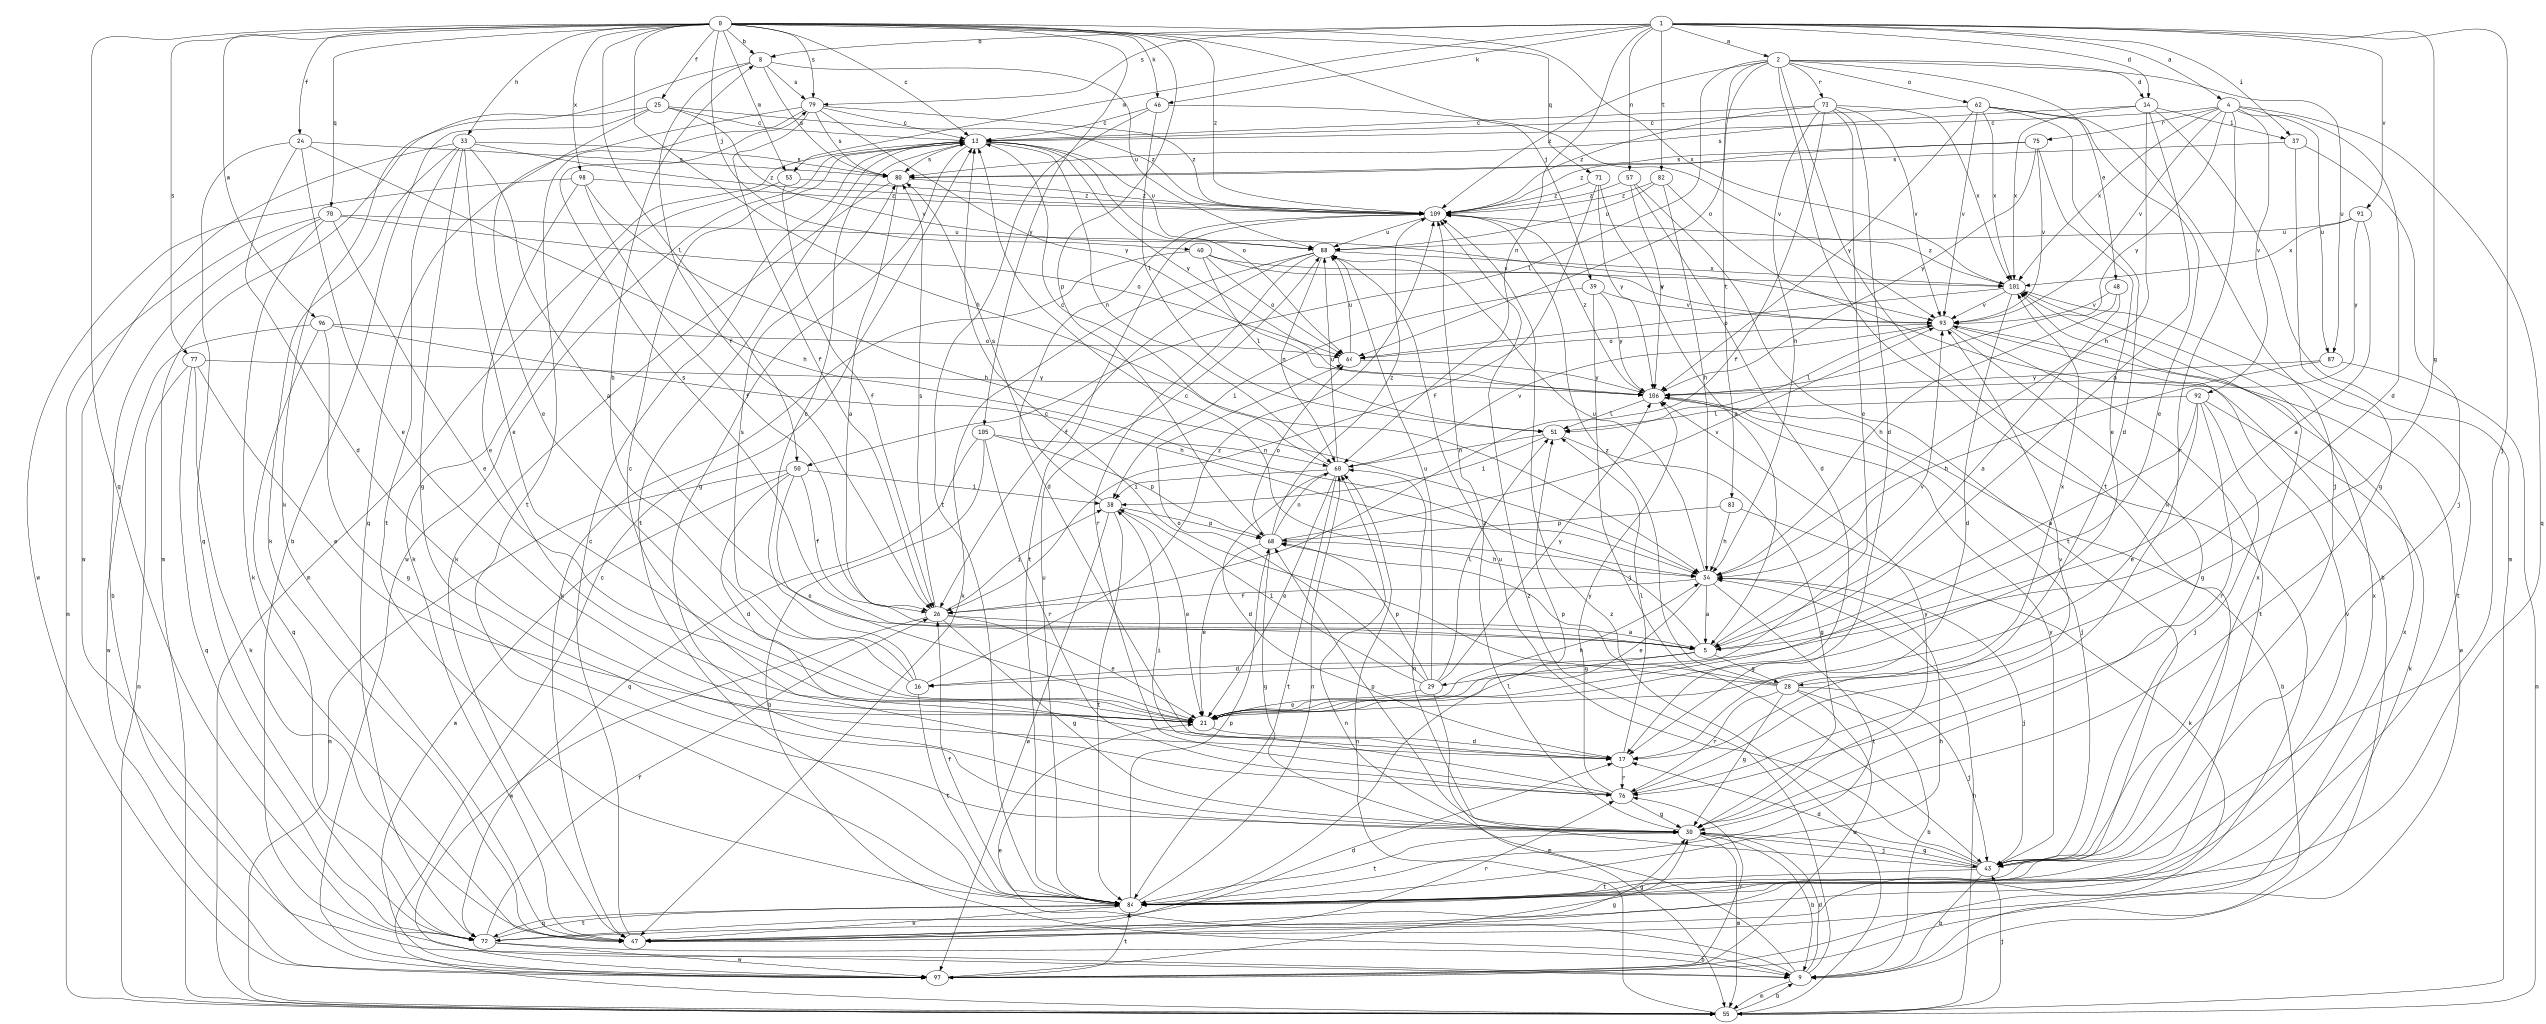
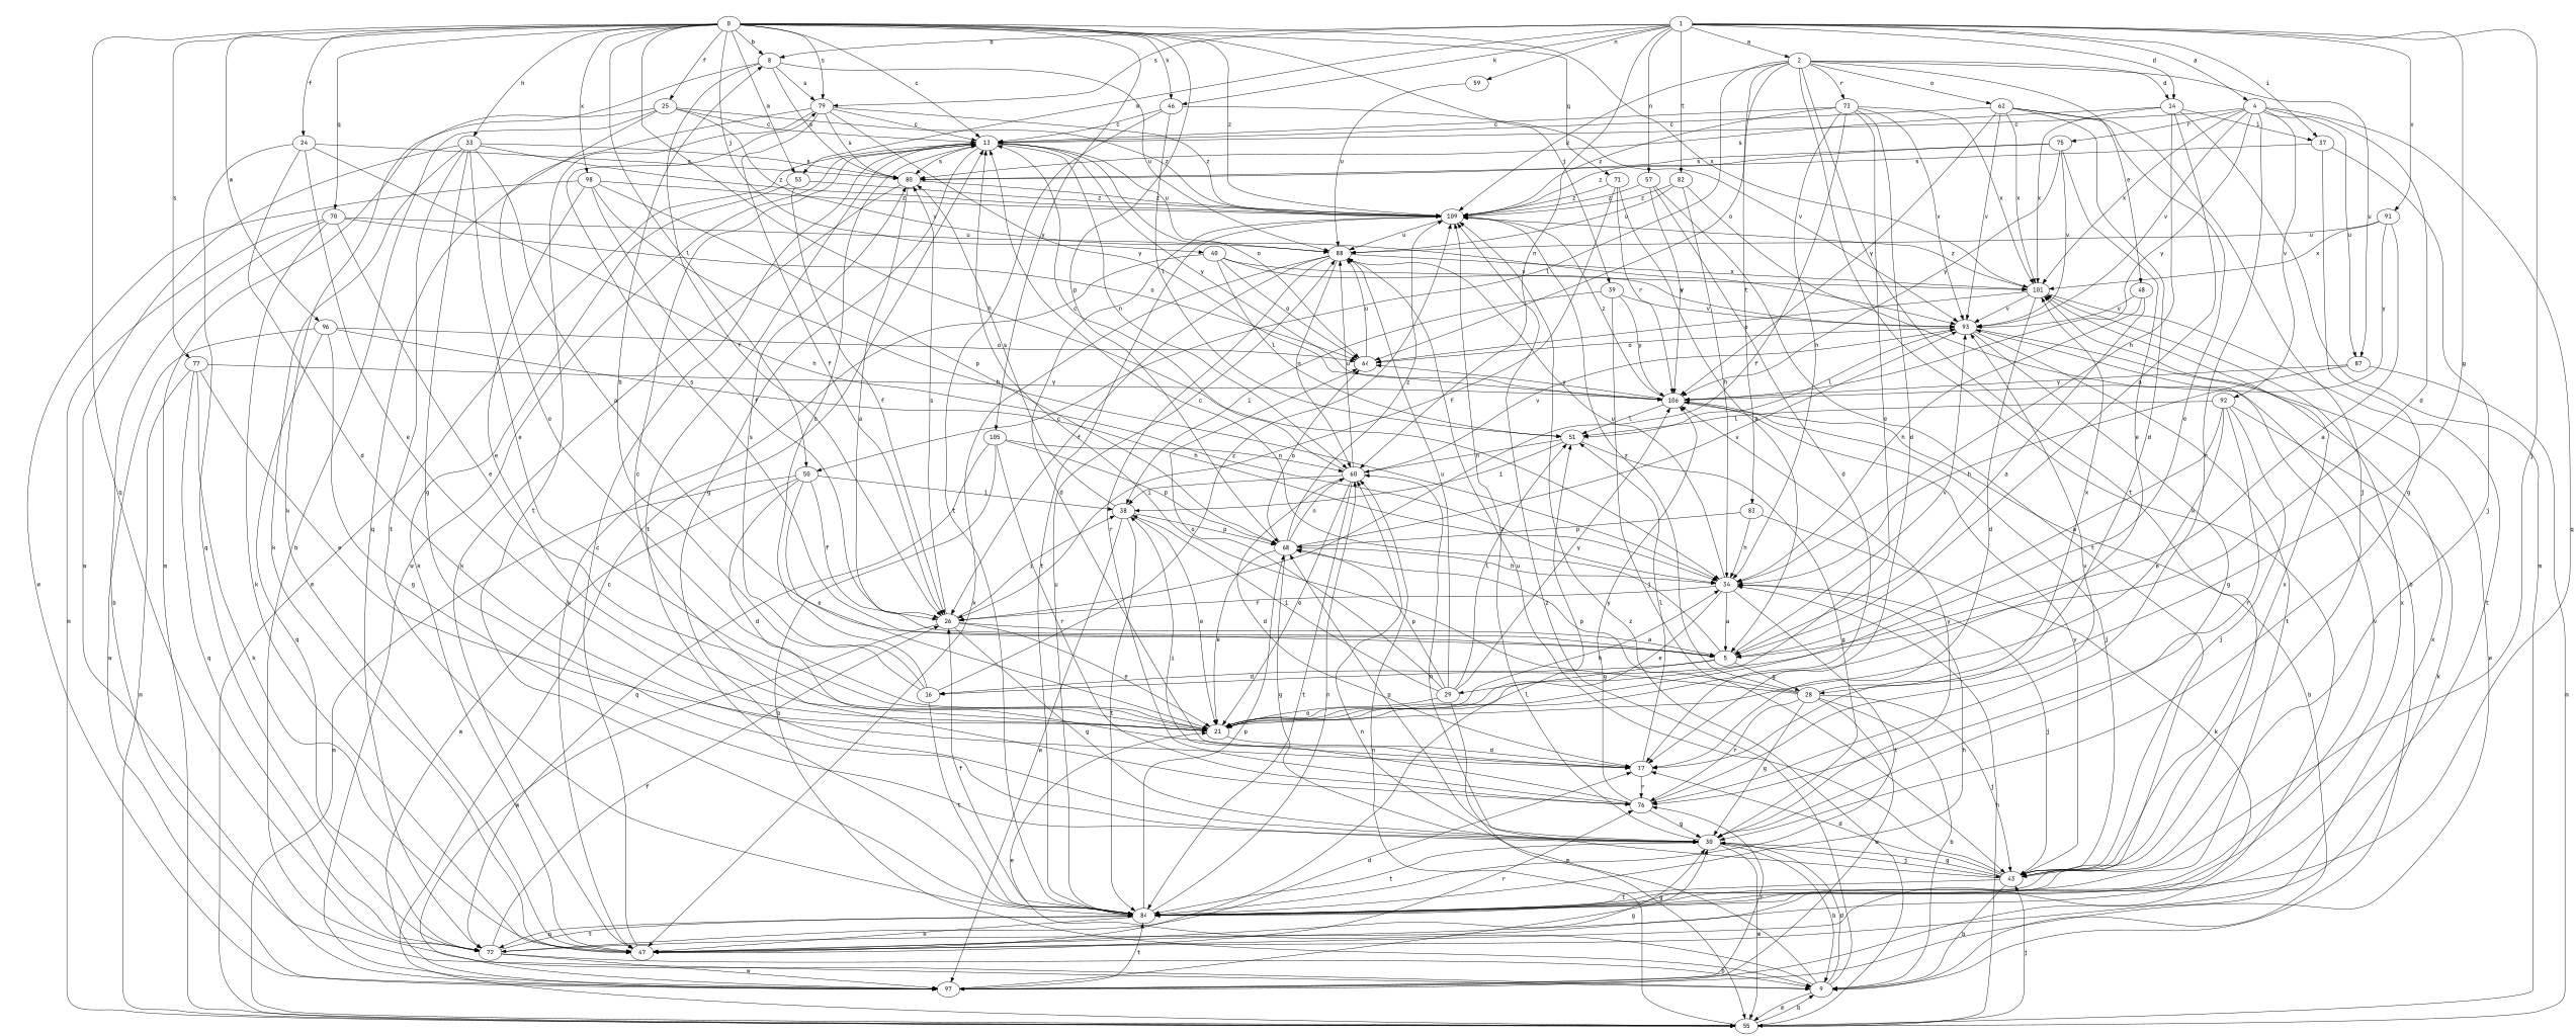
  strict digraph {
    fontname="JetBrains Mono"
    node [fontname="JetBrains Mono"]
    edge [fontname="JetBrains Mono"]
    0
    8
    13
    24
    25
    33
    34
    39
    40
    46
    50
    53
    68
    70
    71
    72
    77
    79
    96
    98
    101
    105
    109
    47
    26
    80
    88
    60
    64
    84
    106
    30
    55
    97
    21
    17
    93
    9
    5
    43
    38
    51
    76
    1
    2
    4
    14
    28
    37
    57
+   59
    82
    91
    n54 [label=48]
    62
    73
    83
    87
    16
    75
    92
    29
    0 -> 8 [label=b]
    0 -> 13 [label=c]
    0 -> 24 [label=f]
    0 -> 25 [label=f]
    0 -> 33 [label=h]
    0 -> 34 [label=h]
    0 -> 39 [label=j]
    0 -> 40 [label=j]
    0 -> 46 [label=k]
    0 -> 50 [label=l]
    0 -> 53 [label=m]
    0 -> 68 [label=p]
    0 -> 70 [label=q]
    0 -> 71 [label=q]
    0 -> 72 [label=q]
    0 -> 77 [label=s]
    0 -> 79 [label=s]
    0 -> 96 [label=w]
    0 -> 98 [label=x]
    0 -> 101 [label=x]
    0 -> 105 [label=y]
    0 -> 109 [label=z]
    8 -> 79 [label=s]
    8 -> 47 [label=k]
    8 -> 26 [label=f]
    8 -> 80 [label=s]
    8 -> 88 [label=u]
    13 -> 80 [label=s]
    13 -> 88 [label=u]
    13 -> 60 [label=n]
    13 -> 64 [label=o]
    13 -> 84 [label=t]
    13 -> 106 [label=y]
    13 -> 30 [label=g]
    13 -> 55 [label=m]
    13 -> 97 [label=w]
    24 -> 34 [label=h]
    24 -> 72 [label=q]
    24 -> 80 [label=s]
    24 -> 21 [label=e]
    24 -> 17 [label=d]
    25 -> 13 [label=c]
    25 -> 109 [label=z]
    25 -> 55 [label=m]
    25 -> 21 [label=e]
    25 -> 93 [label=v]
    25 -> 9 [label=b]
    33 -> 109 [label=z]
    33 -> 47 [label=k]
    33 -> 80 [label=s]
    33 -> 84 [label=t]
    33 -> 30 [label=g]
    33 -> 97 [label=w]
    33 -> 21 [label=e]
    33 -> 5 [label=a]
    34 -> 26 [label=f]
    34 -> 88 [label=u]
    34 -> 84 [label=t]
    34 -> 21 [label=e]
    34 -> 5 [label=a]
    34 -> 43 [label=j]
    39 -> 106 [label=y]
    39 -> 93 [label=v]
    39 -> 43 [label=j]
    39 -> 38 [label=i]
    40 -> 101 [label=x]
    40 -> 47 [label=k]
    40 -> 64 [label=o]
    40 -> 93 [label=v]
    40 -> 51 [label=l]
    46 -> 13 [label=c]
    46 -> 84 [label=t]
    46 -> 93 [label=v]
    46 -> 51 [label=l]
    50 -> 26 [label=f]
    50 -> 55 [label=m]
    50 -> 97 [label=w]
    50 -> 21 [label=e]
    50 -> 17 [label=d]
    50 -> 38 [label=i]
    53 -> 109 [label=z]
    53 -> 47 [label=k]
    53 -> 26 [label=f]
    68 -> 34 [label=h]
    68 -> 109 [label=z]
    68 -> 60 [label=n]
    68 -> 64 [label=o]
    68 -> 30 [label=g]
    68 -> 21 [label=e]
    68 -> 93 [label=v]
    70 -> 47 [label=k]
    70 -> 88 [label=u]
    70 -> 64 [label=o]
    70 -> 55 [label=m]
    70 -> 21 [label=e]
    70 -> 9 [label=b]
    71 -> 109 [label=z]
    71 -> 26 [label=f]
-   71 -> 106 [label=y]
+   71 -> 106 [label=r]
    71 -> 5 [label=a]
    72 -> 26 [label=f]
    72 -> 84 [label=t]
    72 -> 97 [label=w]
    72 -> 17 [label=d]
    72 -> 9 [label=b]
    77 -> 72 [label=q]
    77 -> 47 [label=k]
    77 -> 106 [label=y]
    77 -> 55 [label=m]
    77 -> 21 [label=e]
    79 -> 13 [label=c]
    79 -> 72 [label=q]
    79 -> 109 [label=z]
    79 -> 26 [label=f]
    79 -> 80 [label=s]
    79 -> 84 [label=t]
    79 -> 106 [label=y]
    96 -> 34 [label=h]
    96 -> 72 [label=q]
    96 -> 64 [label=o]
    96 -> 30 [label=g]
    96 -> 97 [label=w]
    98 -> 34 [label=h]
+   98 -> 68 [label=p]
    98 -> 109 [label=z]
    98 -> 26 [label=f]
    98 -> 97 [label=w]
    98 -> 21 [label=e]
    101 -> 109 [label=z]
    101 -> 64 [label=o]
    101 -> 84 [label=t]
    101 -> 17 [label=d]
    101 -> 93 [label=v]
    105 -> 68 [label=p]
    105 -> 72 [label=q]
    105 -> 60 [label=n]
    105 -> 9 [label=b]
    105 -> 76 [label=r]
    109 -> 88 [label=u]
    109 -> 84 [label=t]
    109 -> 17 [label=d]
    47 -> 13 [label=c]
    47 -> 30 [label=g]
    47 -> 51 [label=l]
    47 -> 76 [label=r]
    26 -> 80 [label=s]
    26 -> 30 [label=g]
    26 -> 97 [label=w]
    26 -> 21 [label=e]
    26 -> 5 [label=a]
    26 -> 38 [label=i]
    80 -> 109 [label=z]
    80 -> 47 [label=k]
    80 -> 5 [label=a]
    88 -> 101 [label=x]
    88 -> 47 [label=k]
    88 -> 26 [label=f]
    88 -> 60 [label=n]
    88 -> 76 [label=r]
    60 -> 13 [label=c]
    60 -> 88 [label=u]
    60 -> 84 [label=t]
    60 -> 21 [label=e]
    60 -> 17 [label=d]
    60 -> 93 [label=v]
    60 -> 38 [label=i]
    64 -> 88 [label=u]
-   64 -> 106 [label=y]
+   106 -> 64 [label=y]
    84 -> 34 [label=h]
    84 -> 68 [label=p]
    84 -> 72 [label=q]
    84 -> 101 [label=x]
    84 -> 47 [label=k]
    84 -> 26 [label=f]
    84 -> 88 [label=u]
    84 -> 60 [label=n]
    84 -> 93 [label=v]
    106 -> 109 [label=z]
    106 -> 9 [label=b]
    106 -> 43 [label=j]
    106 -> 51 [label=l]
    30 -> 68 [label=p]
    30 -> 109 [label=z]
    30 -> 84 [label=t]
    30 -> 106 [label=y]
    30 -> 55 [label=m]
    30 -> 9 [label=b]
    30 -> 43 [label=j]
    55 -> 13 [label=c]
    55 -> 34 [label=h]
    55 -> 109 [label=z]
    55 -> 60 [label=n]
    55 -> 9 [label=b]
    55 -> 43 [label=j]
    97 -> 101 [label=x]
    97 -> 84 [label=t]
    97 -> 30 [label=g]
    97 -> 76 [label=r]
    21 -> 34 [label=h]
    21 -> 17 [label=d]
    17 -> 51 [label=l]
    17 -> 76 [label=r]
    93 -> 64 [label=o]
    93 -> 84 [label=t]
    93 -> 30 [label=g]
    93 -> 97 [label=w]
    93 -> 51 [label=l]
    9 -> 109 [label=z]
    9 -> 60 [label=n]
    9 -> 30 [label=d]
    9 -> 55 [label=m]
    9 -> 21 [label=e]
    5 -> 13 [label=c]
    5 -> 79 [label=s]
    5 -> 93 [label=v]
    5 -> 28 [label=g]
    5 -> 16 [label=d]
    5 -> 29 [label=g]
    43 -> 101 [label=x]
    43 -> 88 [label=u]
    43 -> 60 [label=n]
    43 -> 84 [label=t]
    43 -> 106 [label=y]
    43 -> 30 [label=g]
    43 -> 17 [label=d]
    43 -> 9 [label=b]
    38 -> 68 [label=p]
    38 -> 80 [label=s]
    38 -> 84 [label=t]
    38 -> 97 [label=w]
    38 -> 21 [label=e]
    51 -> 60 [label=n]
    51 -> 30 [label=g]
    51 -> 38 [label=i]
    76 -> 13 [label=c]
    76 -> 106 [label=y]
    76 -> 30 [label=g]
    76 -> 93 [label=v]
    76 -> 38 [label=i]
    1 -> 8 [label=b]
    1 -> 46 [label=k]
    1 -> 53 [label=m]
    1 -> 79 [label=s]
    1 -> 60 [label=n]
    1 -> 43 [label=j]
    1 -> 2 [label=a]
    1 -> 4 [label=a]
    1 -> 14 [label=d]
    1 -> 28 [label=g]
    1 -> 37 [label=i]
    1 -> 57 [label=n]
+   1 -> 59 [label=n]
    1 -> 82 [label=t]
    1 -> 91 [label=v]
    2 -> 50 [label=l]
    2 -> 109 [label=z]
    2 -> 47 [label=k]
    2 -> 64 [label=o]
    2 -> 84 [label=t]
    2 -> 14 [label=d]
    2 -> n54 [label=e]
    2 -> 62 [label=o]
    2 -> 73 [label=r]
    2 -> 83 [label=t]
    2 -> 87 [label=u]
    4 -> 13 [label=c]
    4 -> 72 [label=q]
    4 -> 101 [label=x]
    4 -> 106 [label=y]
    4 -> 93 [label=v]
    4 -> 76 [label=r]
    4 -> 87 [label=u]
    4 -> 16 [label=d]
    4 -> 75 [label=r]
    4 -> 92 [label=v]
    14 -> 34 [label=h]
    14 -> 101 [label=x]
    14 -> 80 [label=s]
    14 -> 55 [label=m]
    14 -> 5 [label=a]
    14 -> 37 [label=i]
    28 -> 13 [label=c]
    28 -> 68 [label=p]
    28 -> 101 [label=x]
    28 -> 109 [label=z]
    28 -> 30 [label=g]
    28 -> 97 [label=w]
    28 -> 9 [label=b]
    28 -> 43 [label=j]
    28 -> 76 [label=r]
    37 -> 80 [label=s]
    37 -> 30 [label=g]
    37 -> 43 [label=j]
    57 -> 109 [label=z]
    57 -> 84 [label=t]
    57 -> 106 [label=y]
    57 -> 17 [label=d]
+   59 -> 88 [label=u]
    82 -> 34 [label=h]
    82 -> 109 [label=z]
    82 -> 88 [label=u]
    82 -> 9 [label=b]
    91 -> 101 [label=x]
    91 -> 88 [label=u]
    91 -> 106 [label=y]
    91 -> 5 [label=a]
    n54 -> 34 [label=h]
    n54 -> 93 [label=v]
    n54 -> 5 [label=a]
    62 -> 13 [label=c]
    62 -> 101 [label=x]
    62 -> 106 [label=y]
    62 -> 21 [label=e]
    62 -> 17 [label=d]
    62 -> 93 [label=v]
    62 -> 43 [label=j]
    73 -> 13 [label=c]
    73 -> 34 [label=h]
    73 -> 101 [label=x]
    73 -> 109 [label=z]
    73 -> 26 [label=f]
    73 -> 21 [label=e]
    73 -> 17 [label=d]
    73 -> 93 [label=v]
    83 -> 34 [label=h]
    83 -> 68 [label=p]
    83 -> 47 [label=k]
    87 -> 34 [label=h]
    87 -> 106 [label=y]
    87 -> 55 [label=m]
    16 -> 8 [label=b]
    16 -> 13 [label=c]
    16 -> 109 [label=z]
    16 -> 80 [label=s]
    16 -> 84 [label=t]
    75 -> 109 [label=z]
    75 -> 80 [label=s]
    75 -> 106 [label=y]
    75 -> 21 [label=e]
    75 -> 93 [label=v]
    92 -> 47 [label=k]
    92 -> 21 [label=e]
    92 -> 5 [label=a]
    92 -> 43 [label=j]
    92 -> 51 [label=l]
    92 -> 76 [label=r]
    29 -> 68 [label=p]
    29 -> 88 [label=u]
    29 -> 64 [label=o]
    29 -> 106 [label=y]
    29 -> 55 [label=m]
    29 -> 21 [label=e]
    29 -> 38 [label=i]
    29 -> 51 [label=l]
  }
